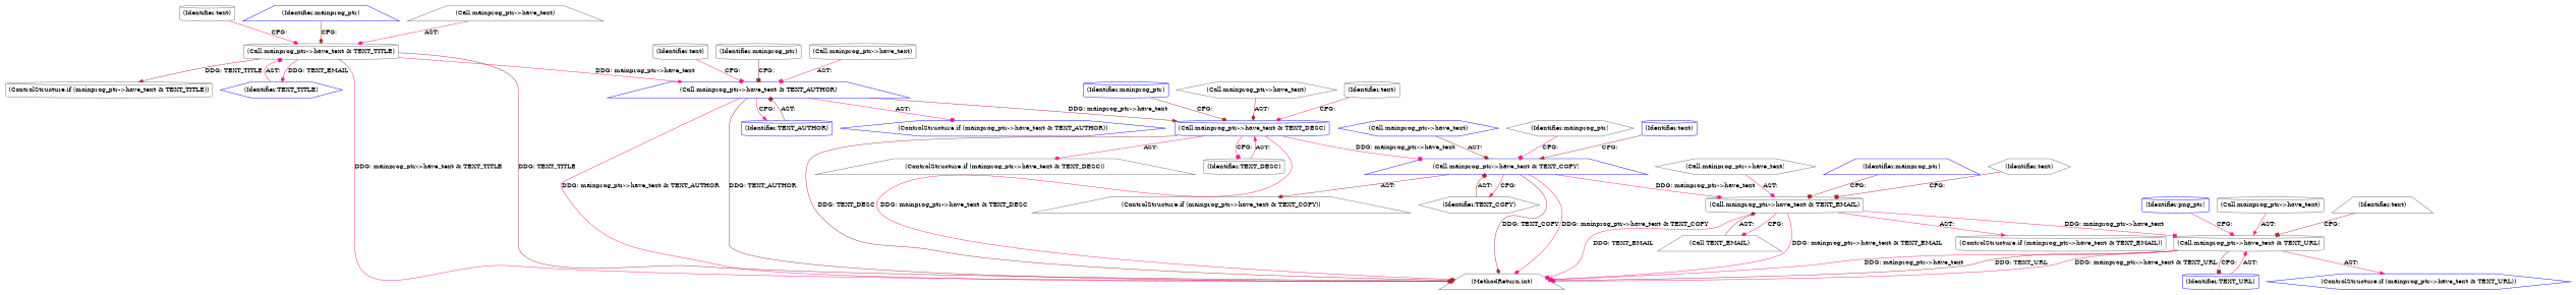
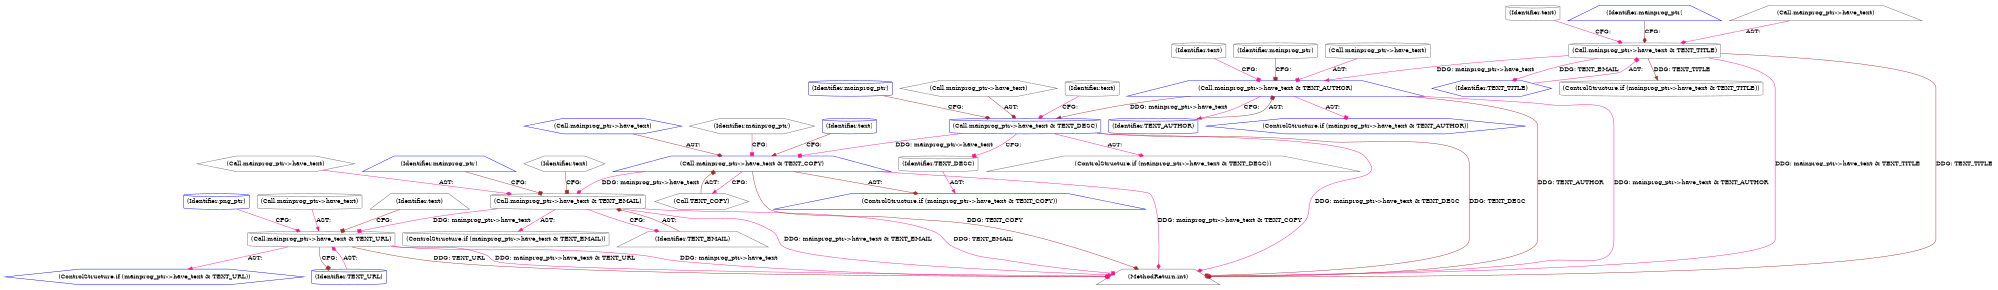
  digraph {
    node [color=gray40 shape=cylinder]
    edge [arrowhead=diamond color=deeppink]
    n1 [label="(Call,mainprog_ptr->have_text & TEXT_URL)"]
    n2 [color=blue label="(ControlStructure,if (mainprog_ptr->have_text & TEXT_URL))" shape=hexagon]
    n3 [color=blue label="(Identifier,TEXT_URL)"]
    n4 [label="(MethodReturn,int)" shape=trapezium]
    n5 [label="(Call,mainprog_ptr->have_text & TEXT_EMAIL)"]
    n6 [label="(ControlStructure,if (mainprog_ptr->have_text & TEXT_EMAIL))"]
-   n7 [label="(Call,TEXT_EMAIL)" shape=trapezium]
+   n7 [label="(Identifier,TEXT_EMAIL)" shape=trapezium]
    n8 [color=blue label="(Call,mainprog_ptr->have_text & TEXT_COPY)" shape=trapezium]
-   n9 [label="(Identifier,TEXT_COPY)" shape=hexagon]
-   n10 [label="(ControlStructure,if (mainprog_ptr->have_text & TEXT_COPY))" shape=trapezium]
+   n9 [label="(Call,TEXT_COPY)" shape=hexagon]
+   n10 [color=blue label="(ControlStructure,if (mainprog_ptr->have_text & TEXT_COPY))" shape=trapezium]
    n11 [color=blue label="(Call,mainprog_ptr->have_text & TEXT_DESC)"]
    n12 [label="(ControlStructure,if (mainprog_ptr->have_text & TEXT_DESC))" shape=trapezium]
    n13 [label="(Identifier,TEXT_DESC)"]
    n14 [color=blue label="(Call,mainprog_ptr->have_text & TEXT_AUTHOR)" shape=trapezium]
    n15 [color=blue label="(Identifier,TEXT_AUTHOR)"]
    n16 [color=blue label="(ControlStructure,if (mainprog_ptr->have_text & TEXT_AUTHOR))" shape=hexagon]
    n17 [label="(Call,mainprog_ptr->have_text & TEXT_TITLE)"]
    n18 [color=blue label="(Identifier,TEXT_TITLE)" shape=hexagon]
    n19 [label="(ControlStructure,if (mainprog_ptr->have_text & TEXT_TITLE))"]
    n20 [label="(Call,mainprog_ptr->have_text)" shape=hexagon]
    n21 [color=blue label="(Identifier,png_ptr)"]
    n22 [color=blue label="(Identifier,mainprog_ptr)" shape=trapezium]
    n23 [color=blue label="(Call,mainprog_ptr->have_text)" shape=hexagon]
    n24 [label="(Call,mainprog_ptr->have_text)"]
    n25 [color=blue label="(Identifier,mainprog_ptr)"]
    n26 [label="(Call,mainprog_ptr->have_text)" shape=hexagon]
    n27 [label="(Identifier,text)" shape=hexagon]
    n28 [label="(Identifier,mainprog_ptr)" shape=hexagon]
    n29 [label="(Identifier,text)"]
    n30 [label="(Identifier,mainprog_ptr)"]
    n31 [label="(Identifier,text)"]
    n32 [label="(Identifier,text)"]
    n33 [label="(Call,mainprog_ptr->have_text)"]
    n34 [label="(Identifier,text)" shape=trapezium]
    n35 [color=blue label="(Identifier,mainprog_ptr)" shape=trapezium]
    n36 [color=blue label="(Identifier,text)"]
    n37 [label="(Call,mainprog_ptr->have_text)" shape=trapezium]
    n1 -> n2 [arrowhead=normal label="AST: "]
    n1 -> n3 [arrowhead=box color=brown label="CFG: "]
    n1 -> n4 [arrowhead=box label="DDG: mainprog_ptr->have_text"]
    n1 -> n4 [color=brown label="DDG: TEXT_URL"]
    n1 -> n4 [arrowhead=normal label="DDG: mainprog_ptr->have_text & TEXT_URL"]
    n3 -> n1 [label="AST: "]
    n5 -> n1 [arrowhead=box label="DDG: mainprog_ptr->have_text"]
    n5 -> n4 [arrowhead=box label="DDG: TEXT_EMAIL"]
    n5 -> n4 [arrowhead=normal label="DDG: mainprog_ptr->have_text & TEXT_EMAIL"]
    n5 -> n6 [arrowhead=normal label="AST: "]
    n5 -> n7 [label="CFG: "]
    n7 -> n5 [color=brown label="AST: "]
    n8 -> n4 [color=brown label="DDG: TEXT_COPY"]
    n8 -> n4 [label="DDG: mainprog_ptr->have_text & TEXT_COPY"]
    n8 -> n5 [label="DDG: mainprog_ptr->have_text"]
    n8 -> n9 [arrowhead=normal label="CFG: "]
    n8 -> n10 [color=brown label="AST: "]
    n9 -> n8 [arrowhead=box color=brown label="AST: "]
    n11 -> n4 [label="DDG: mainprog_ptr->have_text & TEXT_DESC"]
    n11 -> n4 [arrowhead=box color=brown label="DDG: TEXT_DESC"]
    n11 -> n8 [arrowhead=box label="DDG: mainprog_ptr->have_text"]
    n11 -> n12 [label="AST: "]
    n11 -> n13 [arrowhead=box label="CFG: "]
-   n13 -> n11 [arrowhead=normal label="AST: "]
+   n13 -> n10 [arrowhead=normal label="AST: "]
    n14 -> n4 [arrowhead=normal label="DDG: mainprog_ptr->have_text & TEXT_AUTHOR"]
    n14 -> n4 [arrowhead=box color=brown label="DDG: TEXT_AUTHOR"]
    n14 -> n11 [arrowhead=normal color=brown label="DDG: mainprog_ptr->have_text"]
    n14 -> n15 [arrowhead=normal label="CFG: "]
    n14 -> n16 [arrowhead=box label="AST: "]
    n15 -> n14 [arrowhead=box color=brown label="AST: "]
    n17 -> n4 [arrowhead=normal label="DDG: mainprog_ptr->have_text & TEXT_TITLE"]
    n17 -> n4 [color=brown label="DDG: TEXT_TITLE"]
    n17 -> n14 [arrowhead=normal label="DDG: mainprog_ptr->have_text"]
    n17 -> n18 [label="DDG: TEXT_EMAIL"]
    n17 -> n19 [arrowhead=normal color=brown label="DDG: TEXT_TITLE"]
    n18 -> n17 [arrowhead=box label="AST: "]
    n20 -> n5 [label="AST: "]
    n21 -> n1 [label="CFG: "]
    n22 -> n5 [arrowhead=box color=brown label="CFG: "]
    n23 -> n8 [color=brown label="AST: "]
    n24 -> n1 [arrowhead=normal label="AST: "]
    n25 -> n11 [color=brown label="CFG: "]
    n26 -> n11 [color=brown label="AST: "]
    n27 -> n5 [arrowhead=box color=brown label="CFG: "]
    n28 -> n8 [arrowhead=box label="CFG: "]
    n29 -> n14 [arrowhead=box label="CFG: "]
    n30 -> n14 [arrowhead=box color=brown label="CFG: "]
    n31 -> n11 [label="CFG: "]
    n32 -> n17 [label="CFG: "]
    n33 -> n14 [arrowhead=box label="AST: "]
    n34 -> n1 [arrowhead=box color=brown label="CFG: "]
    n35 -> n17 [color=brown label="CFG: "]
    n36 -> n8 [arrowhead=normal color=brown label="CFG: "]
    n37 -> n17 [label="AST: "]
  }
